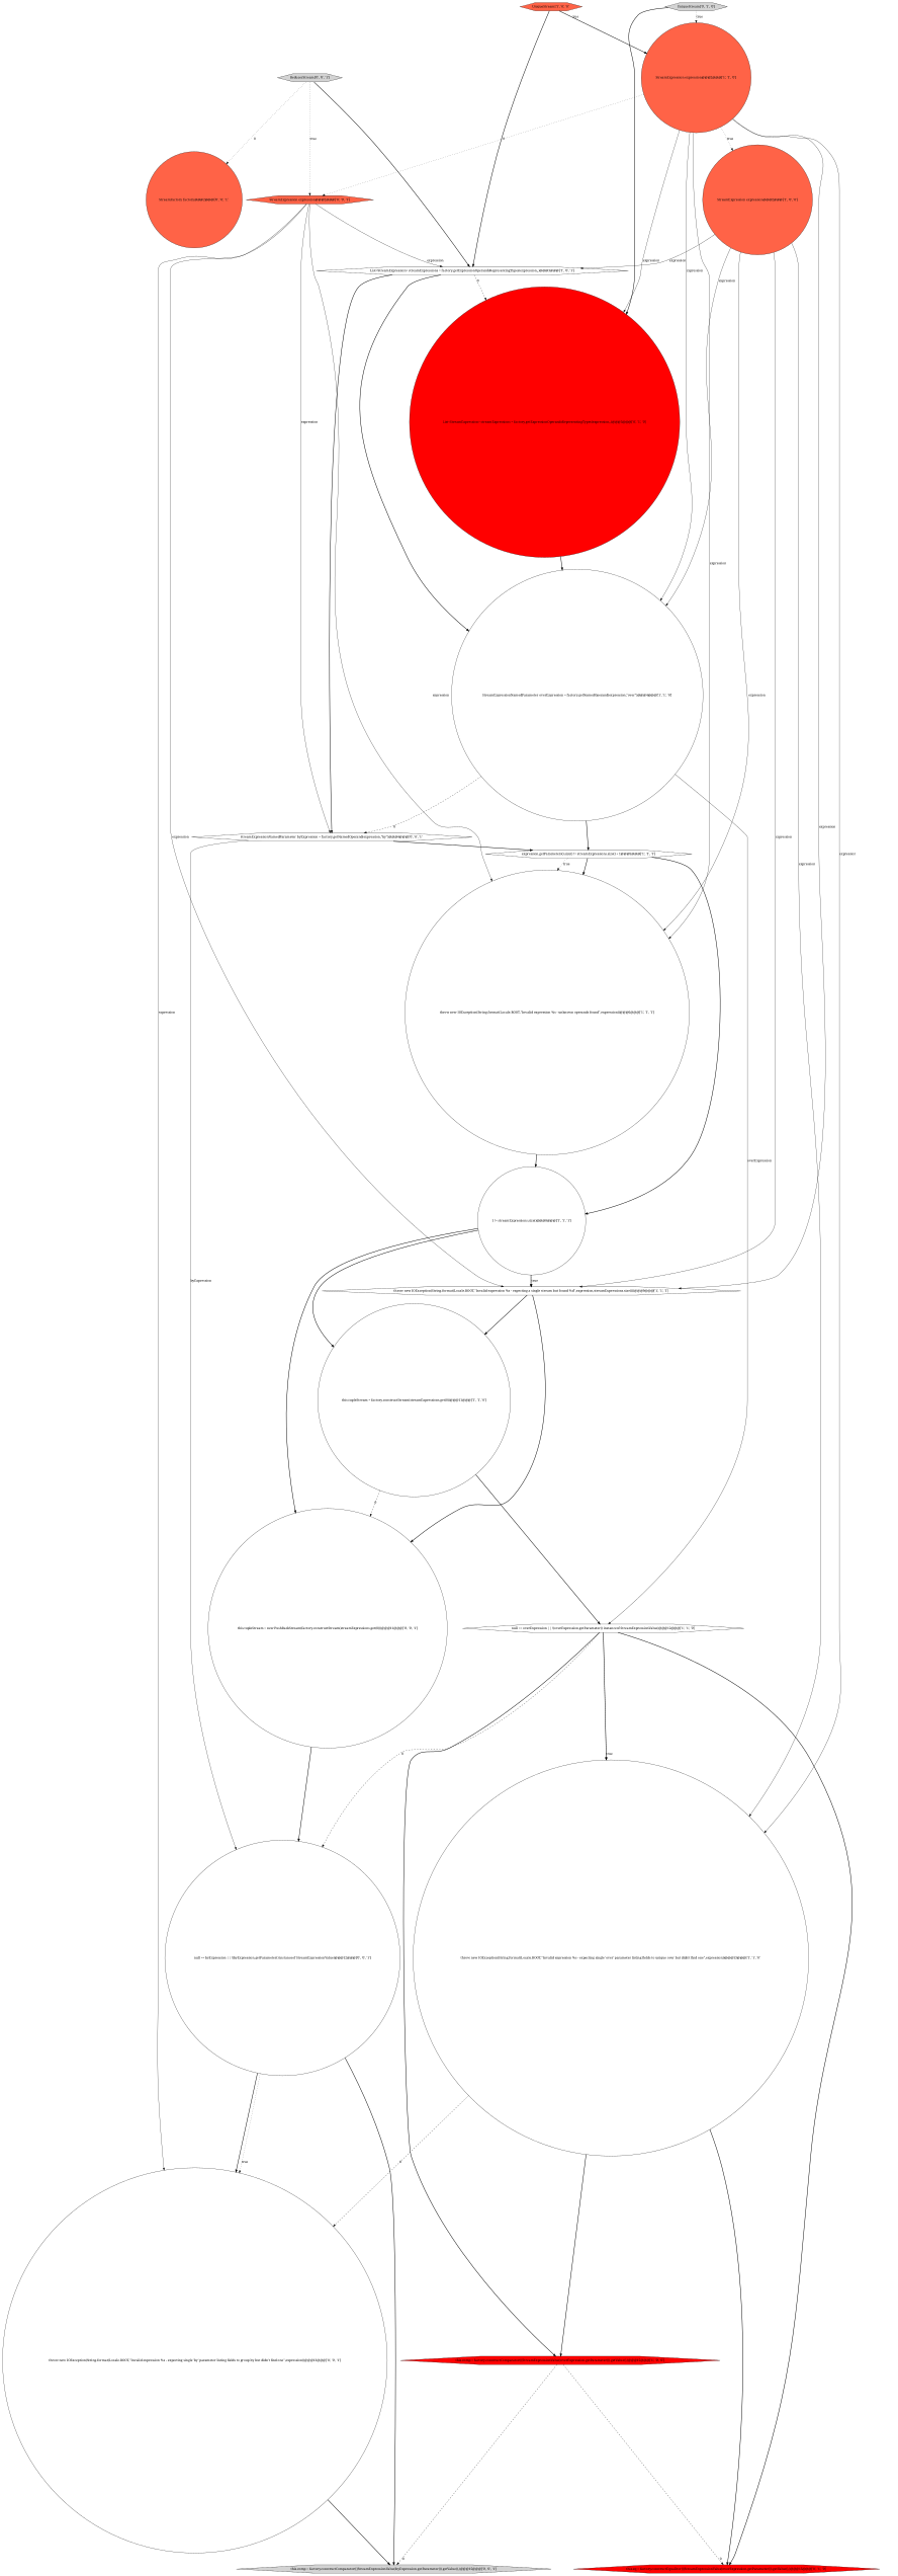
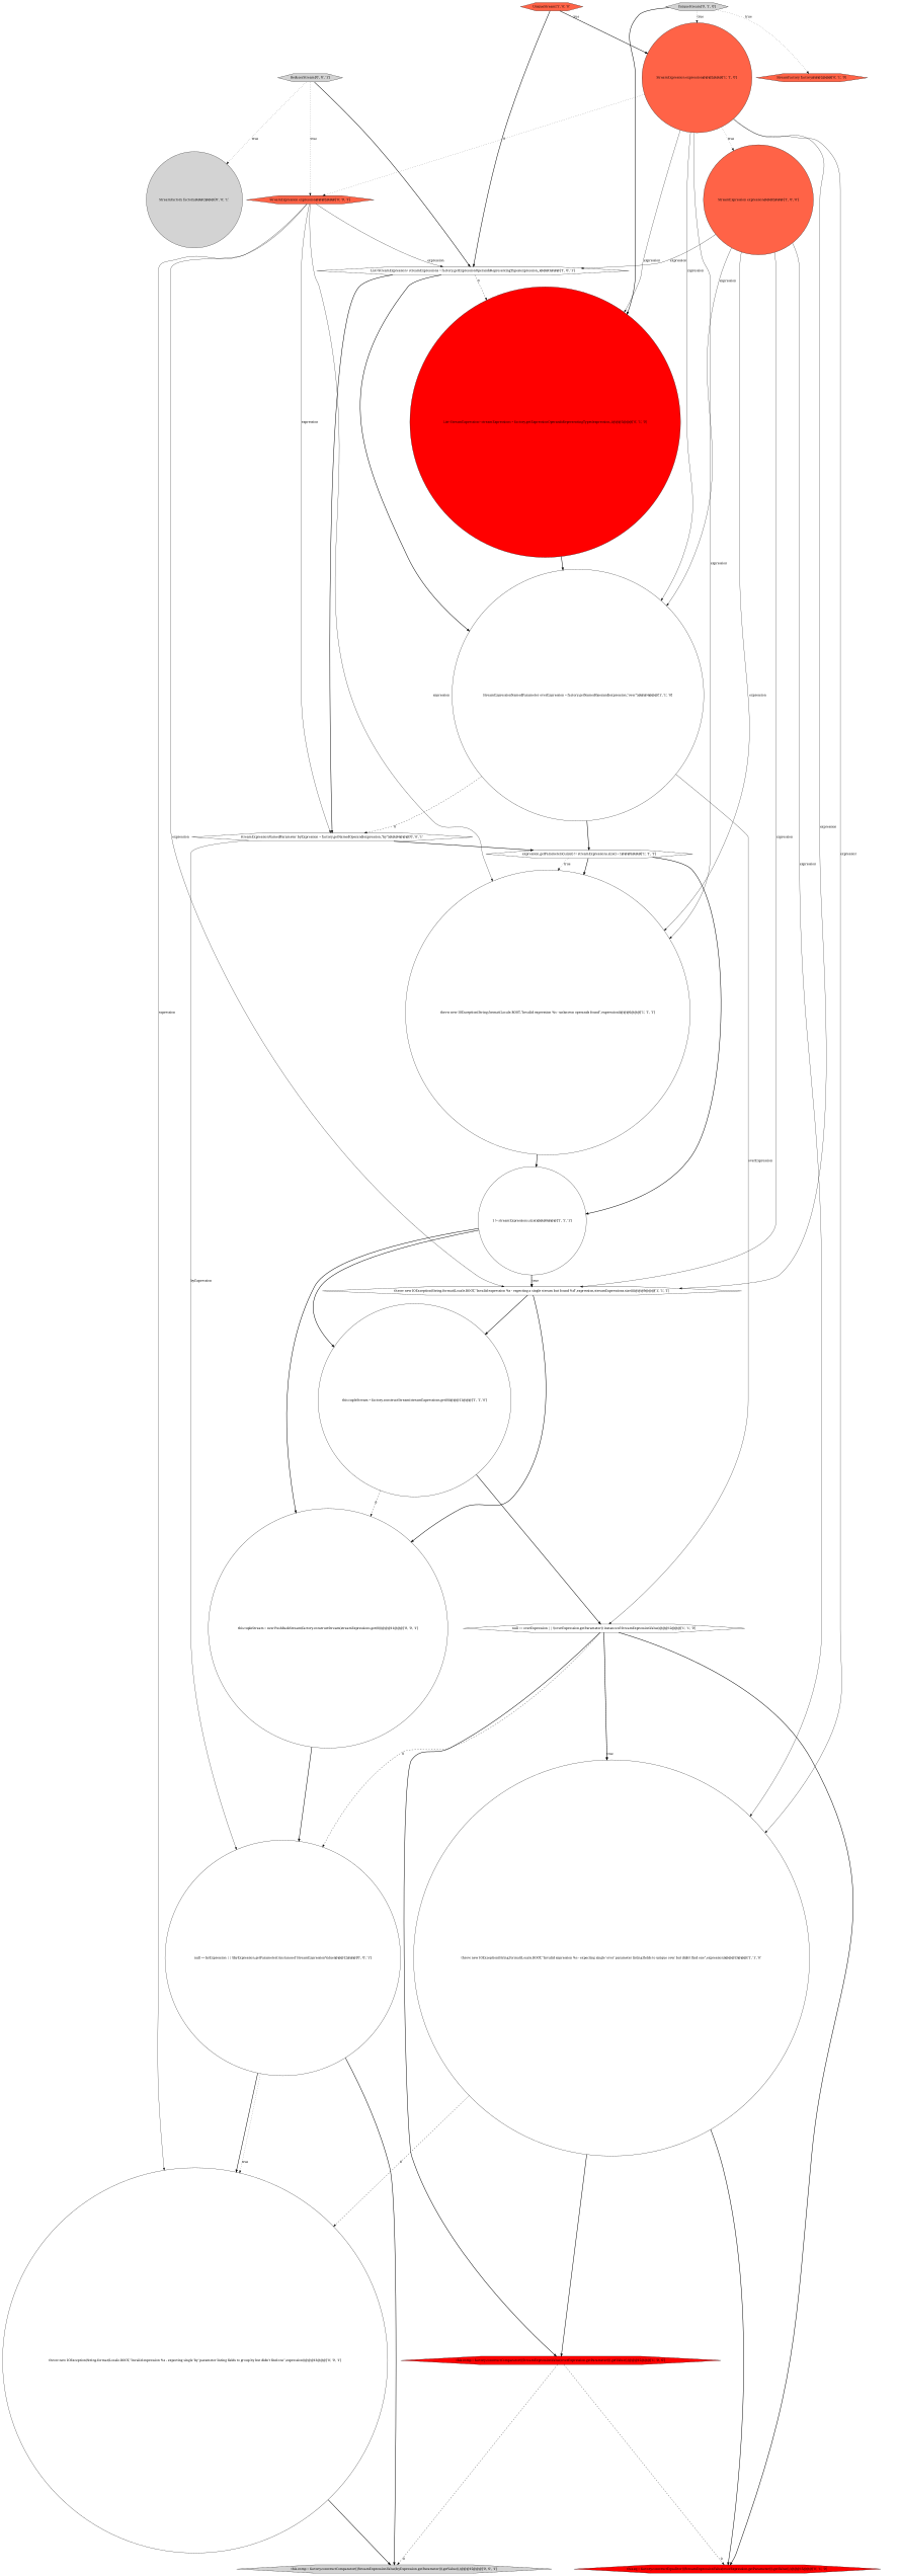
  digraph {
    fontname="Noto Serif"
    node [fillcolor=white fontname="Noto Serif" shape=hexagon style=filled]
    edge [fontname="Noto Serif" style=bold]
    n1 [label="1 != streamExpressions.size()@@@8@@@['1', '1', '1']" shape=circle]
    n2 [label="this.tupleStream = factory.constructStream(streamExpressions.get(0))@@@11@@@['1', '1', '0']" shape=circle]
    n3 [label="this.tupleStream = new PushBackStream(factory.constructStream(streamExpressions.get(0)))@@@11@@@['0', '0', '1']" shape=circle]
    n4 [label="throw new IOException(String.format(Locale.ROOT,\"Invalid expression %s - expecting a single stream but found %d\",expression,streamExpressions.size()))@@@9@@@['1', '1', '1']"]
    n5 [label="null == overExpression || !(overExpression.getParameter() instanceof StreamExpressionValue)@@@12@@@['1', '1', '0']"]
    n6 [label="null == byExpression || !(byExpression.getParameter() instanceof StreamExpressionValue)@@@12@@@['0', '0', '1']" shape=circle]
    n7 [fillcolor=red label="List<StreamExpression> streamExpressions = factory.getExpressionOperandsRepresentingTypes(expression,,)@@@3@@@['0', '1', '0']" shape=circle]
    n8 [label="StreamExpressionNamedParameter overExpression = factory.getNamedOperand(expression,\"over\")@@@4@@@['1', '1', '0']" shape=circle]
    n9 [label="expression.getParameters().size() != streamExpressions.size() + 1@@@5@@@['1', '1', '1']"]
    n10 [label="StreamExpressionNamedParameter byExpression = factory.getNamedOperand(expression,\"by\")@@@4@@@['0', '0', '1']"]
    n11 [fillcolor=red label="this.eq = factory.constructEqualitor(((StreamExpressionValue)overExpression.getParameter()).getValue(),)@@@15@@@['0', '1', '0']"]
    n12 [label="throw new IOException(String.format(Locale.ROOT,\"Invalid expression %s - expecting single 'over' parameter listing fields to unique over but didn't find one\",expression))@@@13@@@['1', '1', '0']" shape=circle]
    n13 [fillcolor=red label="this.comp = factory.constructComparator(((StreamExpressionValue)overExpression.getParameter()).getValue(),)@@@15@@@['1', '0', '0']"]
+   n14 [fillcolor=tomato label="StreamFactory factory@@@2@@@['0', '1', '0']"]
    n15 [fillcolor=lightgray label="this.comp = factory.constructComparator(((StreamExpressionValue)byExpression.getParameter()).getValue(),)@@@15@@@['0', '0', '1']"]
    n16 [label="throw new IOException(String.format(Locale.ROOT,\"Invalid expression %s - unknown operands found\",expression))@@@6@@@['1', '1', '1']" shape=circle]
    n17 [fillcolor=tomato label="StreamExpression expression@@@2@@@['0', '0', '1']"]
    n18 [label="throw new IOException(String.format(Locale.ROOT,\"Invalid expression %s - expecting single 'by' parameter listing fields to group by but didn't find one\",expression))@@@13@@@['0', '0', '1']" shape=circle]
    n19 [label="List<StreamExpression> streamExpressions = factory.getExpressionOperandsRepresentingTypes(expression,,)@@@3@@@['1', '0', '1']"]
    n20 [fillcolor=tomato label="StreamExpression expression@@@2@@@['1', '0', '0']" shape=circle]
-   n21 [fillcolor=tomato label="StreamFactory factory@@@2@@@['0', '0', '1']" shape=circle]
+   n21 [fillcolor=lightgray label="StreamFactory factory@@@2@@@['0', '0', '1']" shape=circle]
    n22 [fillcolor=tomato label="UniqueStream['1', '0', '0']"]
    n23 [fillcolor=tomato label="StreamExpression expression@@@2@@@['1', '1', '0']" shape=circle]
    n24 [fillcolor=lightgray label="UniqueStream['0', '1', '0']"]
    n25 [fillcolor=lightgray label="ReducerStream['0', '0', '1']"]
    n1 -> n2
    n1 -> n3
    n1 -> n4 [label=true style=dotted]
    n1 -> n4
    n2 -> n3 [label=0 style=dashed]
    n2 -> n5
    n3 -> n6
    n4 -> n2
    n4 -> n3
    n5 -> n6 [label=0 style=dashed]
    n5 -> n11
    n5 -> n12 [label=true style=dotted]
    n5 -> n12
    n5 -> n13
    n6 -> n15
    n6 -> n18
    n6 -> n18 [label=true style=dotted]
    n7 -> n8
    n8 -> n5 [label=overExpression style=solid]
    n8 -> n9
    n8 -> n10 [label=0 style=dashed]
    n9 -> n1
    n9 -> n16 [label=true style=dotted]
    n9 -> n16
    n10 -> n6 [label=byExpression style=solid]
    n10 -> n9
    n12 -> n11
    n12 -> n13
    n12 -> n18 [label=0 style=dashed]
    n13 -> n11 [label=0 style=dashed]
    n13 -> n15 [label=0 style=dashed]
    n16 -> n1
    n17 -> n4 [label=expression style=solid]
    n17 -> n10 [label=expression style=solid]
    n17 -> n16 [label=expression style=solid]
    n17 -> n18 [label=expression style=solid]
    n17 -> n19 [label=expression style=solid]
    n18 -> n15
    n19 -> n7 [label=0 style=dashed]
    n19 -> n8
    n19 -> n10
    n20 -> n4 [label=expression style=solid]
    n20 -> n8 [label=expression style=solid]
    n20 -> n12 [label=expression style=solid]
    n20 -> n16 [label=expression style=solid]
    n20 -> n19 [label=expression style=solid]
    n22 -> n19
    n22 -> n23 [label=true]
    n23 -> n4 [label=expression style=solid]
    n23 -> n7 [label=expression style=solid]
    n23 -> n8 [label=expression style=solid]
    n23 -> n12 [label=expression style=solid]
    n23 -> n16 [label=expression style=solid]
    n23 -> n17 [label=0 style=dotted]
    n23 -> n20 [label=true style=dotted]
    n24 -> n7
+   n24 -> n14 [label=true style=dotted]
    n24 -> n23 [label=true style=dotted]
    n25 -> n17 [label=true style=dotted]
    n25 -> n19
-   n25 -> n21 [label=0 style=dotted]
+   n25 -> n21 [label=true style=dotted]
  }
